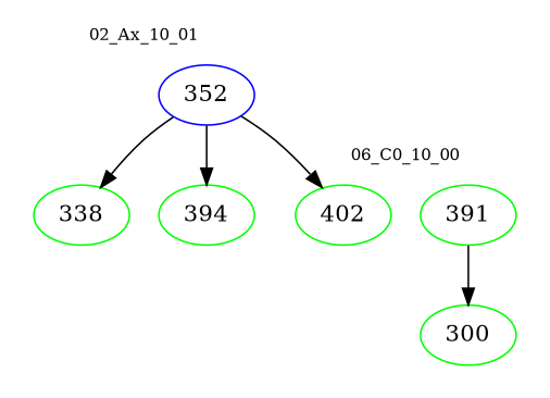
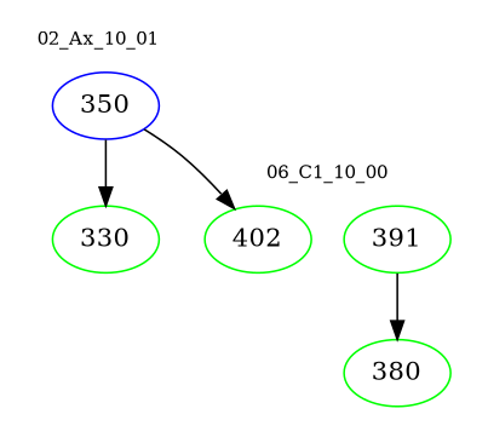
  digraph {
    node [color=green]
    edge [color=black]
-   n1 [color=blue label=352]
-   n2 [label=338]
-   n3 [label=394]
+   n1 [color=blue label=350]
+   n2 [label=330]
    n4 [label=391]
-   n5 [label=300]
+   n5 [label=380]
    n6 [label=402]
    subgraph cluster_1 {
      color=white
      fontsize=10
      label="02_Ax_10_01"
      n1
      n2
-     n3
    }
    subgraph cluster_2 {
      color=white
      fontsize=10
-     label="06_C0_10_00"
+     label="06_C1_10_00"
      n4
      n5
      n6
    }
    n1 -> n2
-   n1 -> n3
    n1 -> n6
    n4 -> n5
  }
